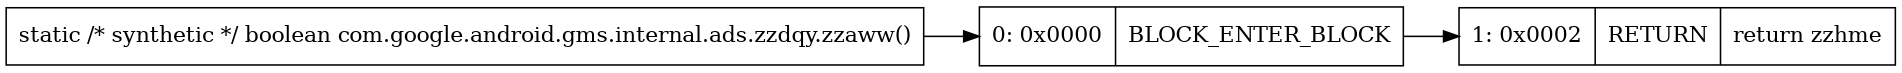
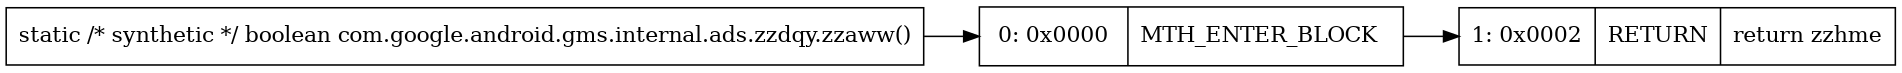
  digraph {
    rankdir=LR
    node [shape=record]
-   n1 [label="{0\:\ 0x0000|BLOCK_ENTER_BLOCK\l}"]
+   n1 [label="{0\:\ 0x0000|MTH_ENTER_BLOCK\l}"]
    n2 [label="{1\:\ 0x0002|RETURN\l|return zzhme\l}"]
    n3 [label="{static \/* synthetic *\/ boolean com.google.android.gms.internal.ads.zzdqy.zzaww() }"]
    n1 -> n2
    n3 -> n1
  }
